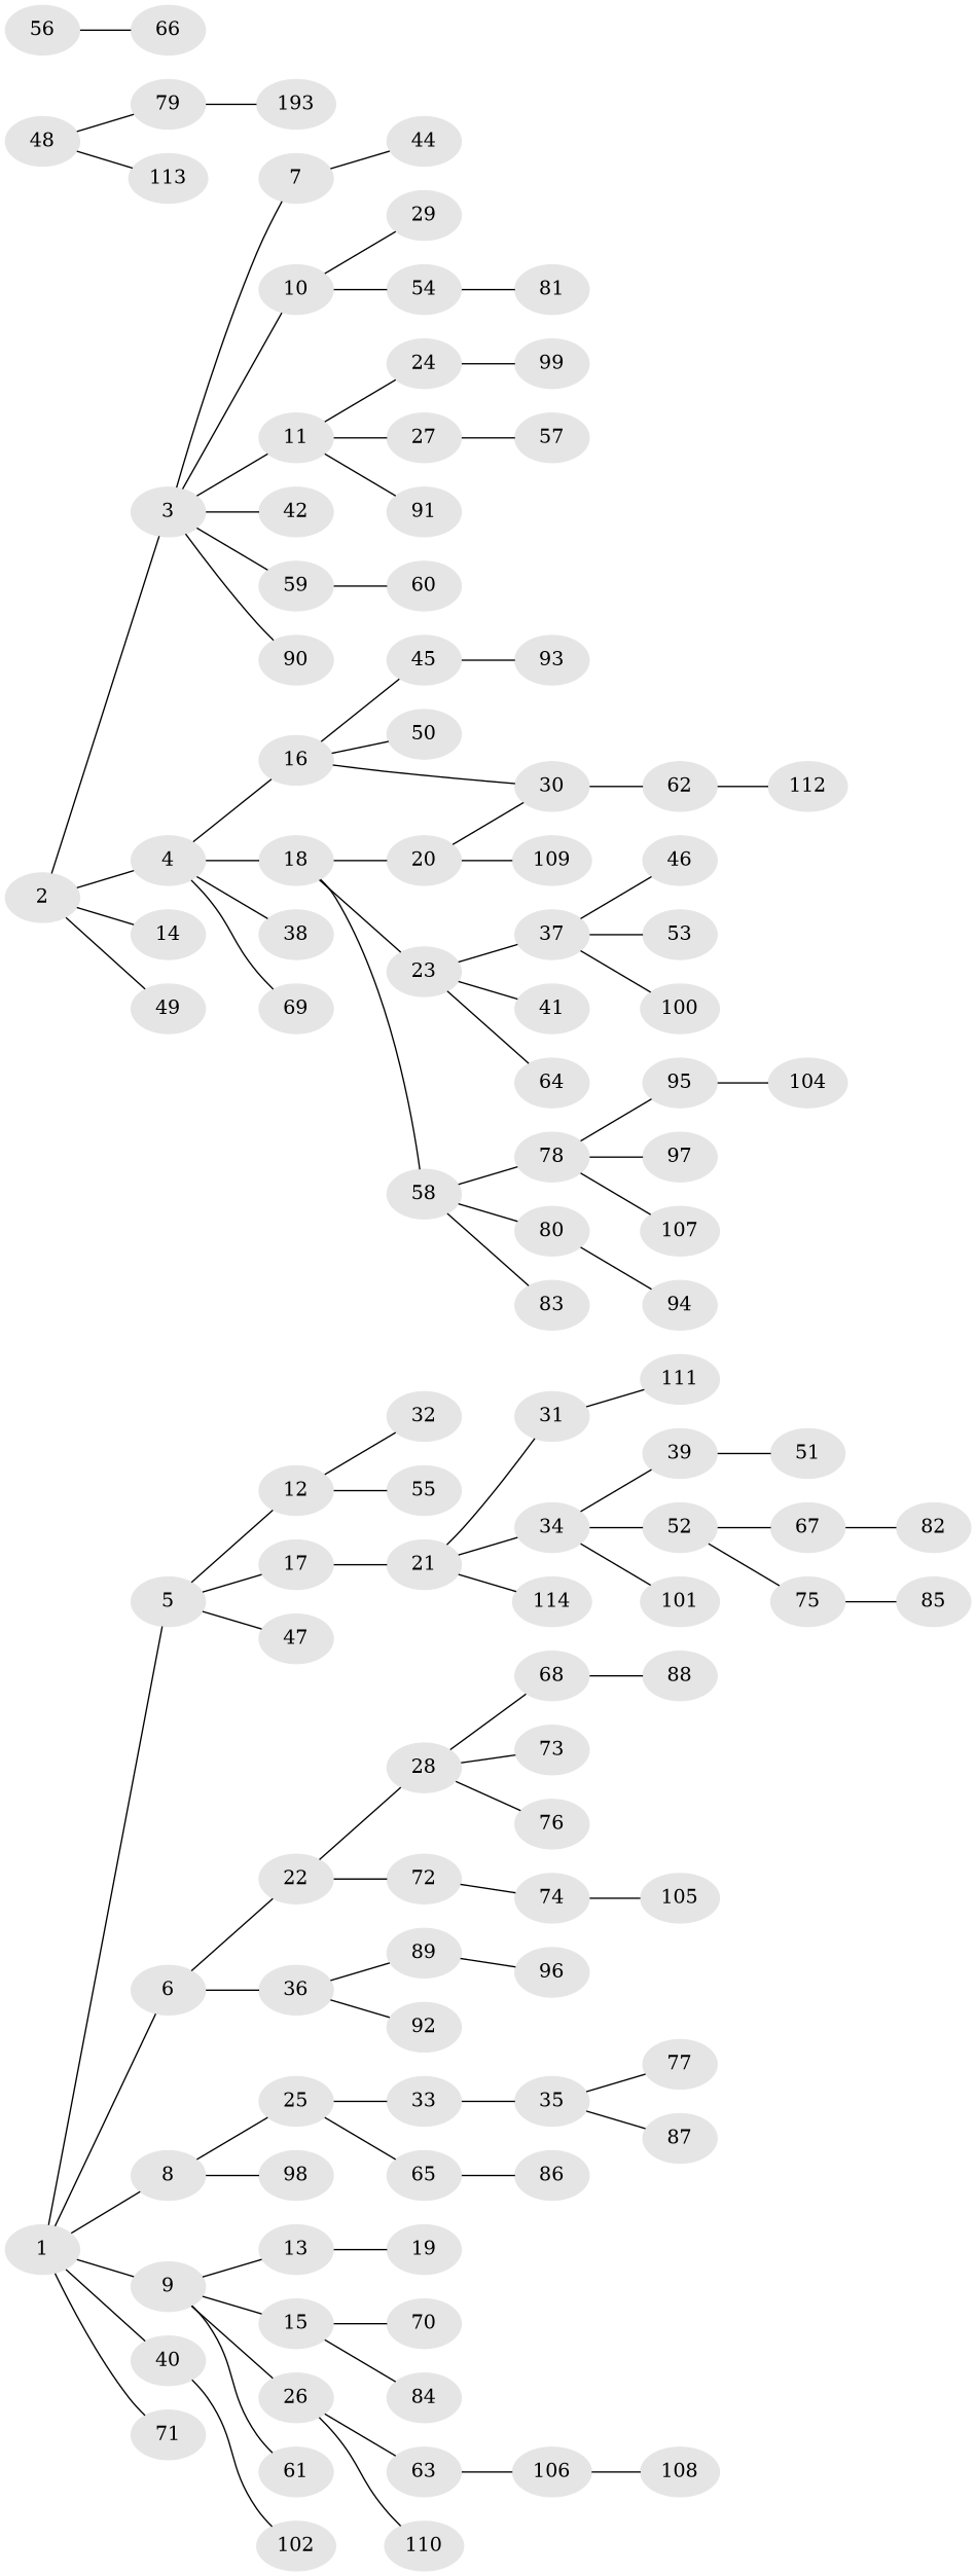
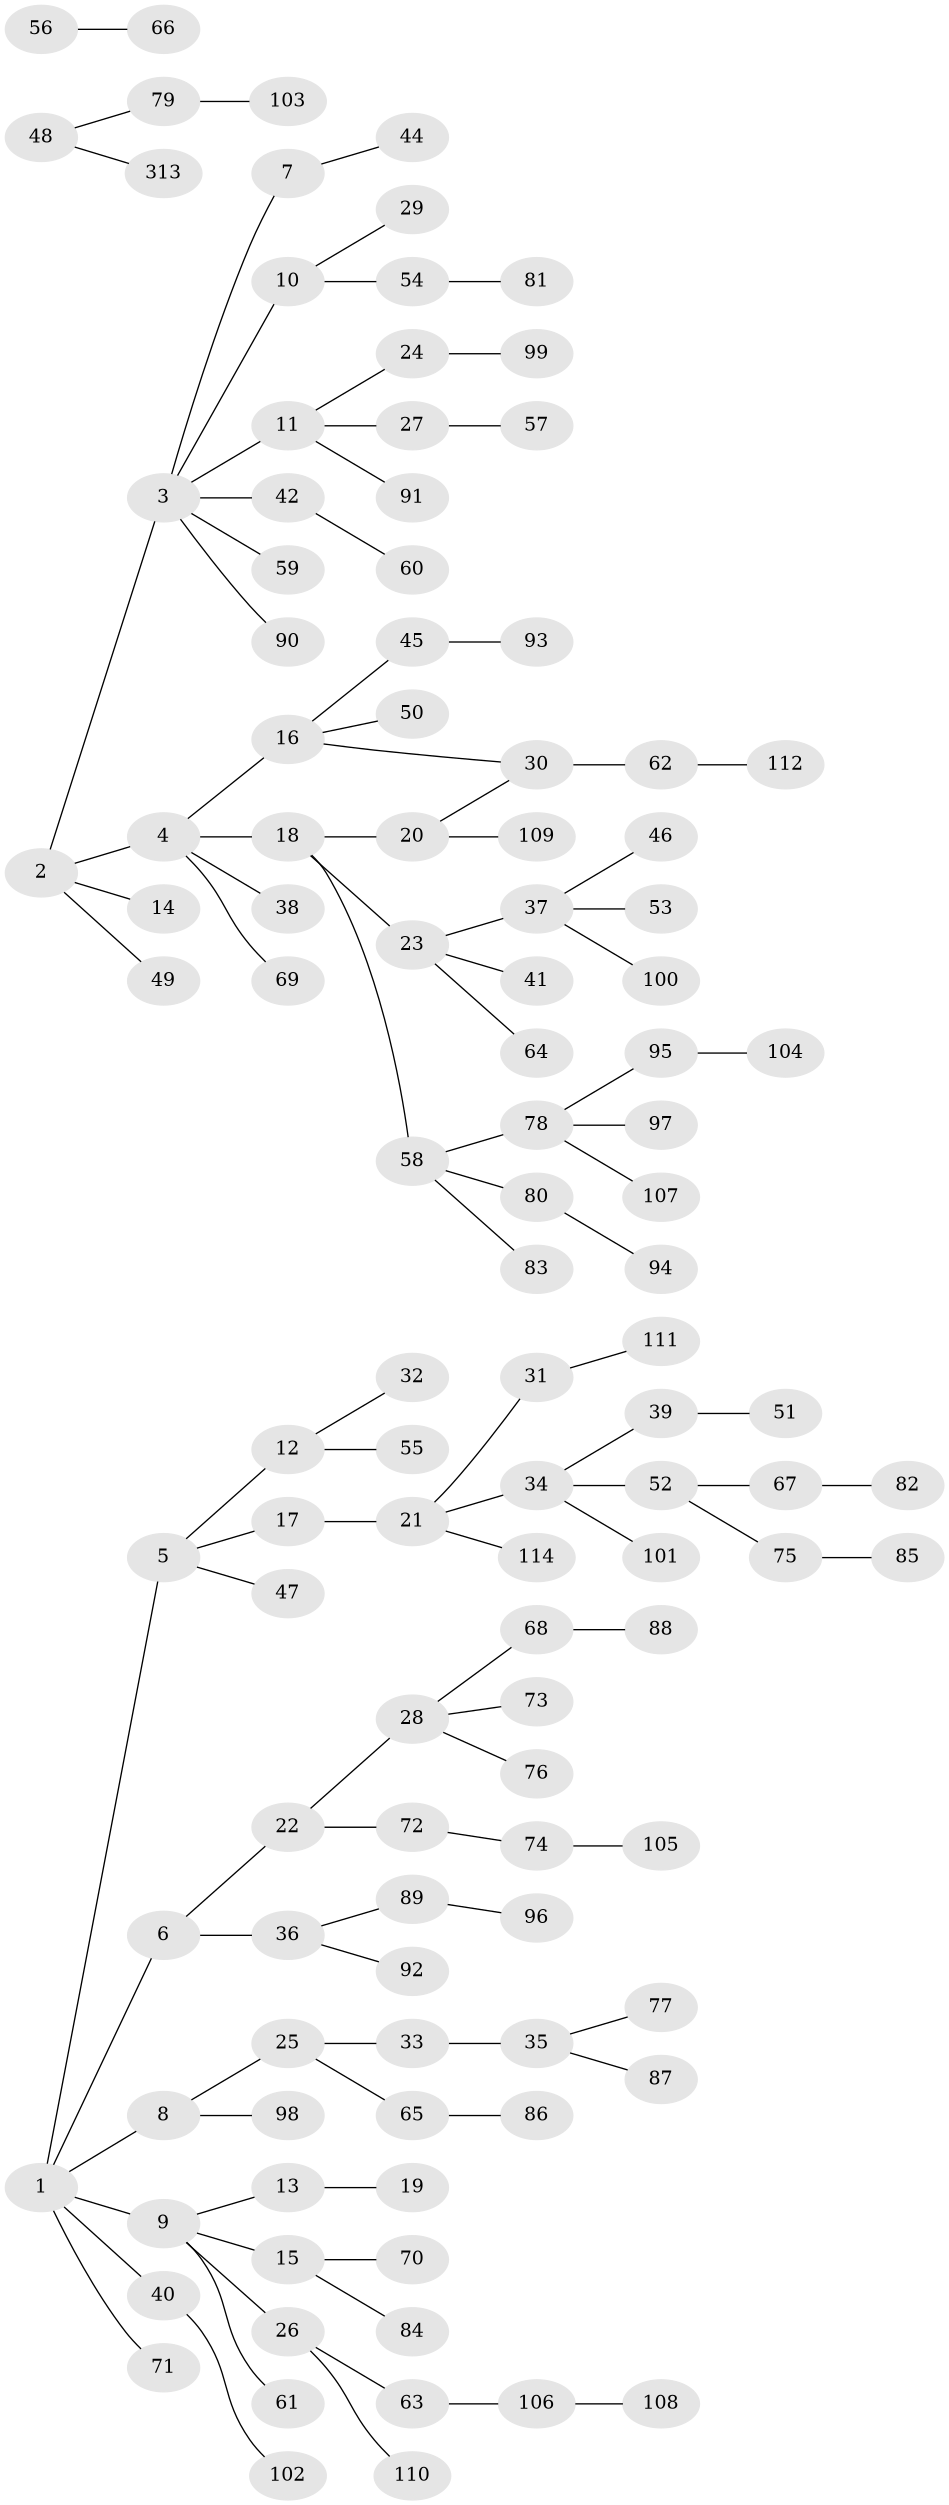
  graph {
    rankdir=LR
    node [color=gray90 style=filled]
    1
    5
    6
    8
    9
    40
    71
    2
    3
    4
    14
    49
    12
    17
    47
    22
    36
    25
    98
    13
    15
    26
    61
    102
    7
    10
    11
    42
    59
    90
    16
    18
    38
    69
    44
    29
    54
    24
    27
    91
    60
    45
    50
    30
    20
    23
    58
    32
    55
    21
    28
    72
    89
    92
    48
    79
-   113
+   113 [label=313]
    33
    65
    19
    70
    84
    63
    110
    81
    99
    57
    93
    56
    66
    31
    34
    114
    109
    37
    41
    64
    78
    80
    83
    62
    111
    39
    52
    101
    68
    73
    76
    74
    46
    53
    100
    35
    86
    106
    88
    112
    77
    87
    51
    67
    75
    96
-   103 [label=193]
+   103
    82
    85
    95
    97
    107
    94
    108
    105
    104
    1 -- 5
    1 -- 6
    1 -- 8
    1 -- 9
    1 -- 40
    1 -- 71
    5 -- 12
    5 -- 17
    5 -- 47
    6 -- 22
    6 -- 36
    8 -- 25
    8 -- 98
    9 -- 13
    9 -- 15
    9 -- 26
    9 -- 61
    40 -- 102
    2 -- 3
    2 -- 4
    2 -- 14
    2 -- 49
    3 -- 7
    3 -- 10
    3 -- 11
    3 -- 42
    3 -- 59
    3 -- 90
    4 -- 16
    4 -- 18
    4 -- 38
    4 -- 69
    12 -- 32
    12 -- 55
    17 -- 21
    22 -- 28
    22 -- 72
    36 -- 89
    36 -- 92
    25 -- 33
    25 -- 65
    13 -- 19
    15 -- 70
    15 -- 84
    26 -- 63
    26 -- 110
    7 -- 44
    10 -- 29
    10 -- 54
    11 -- 24
    11 -- 27
    11 -- 91
-   59 -- 60
+   42 -- 60
    16 -- 45
    16 -- 50
    16 -- 30
    18 -- 20
    18 -- 23
    18 -- 58
    54 -- 81
    24 -- 99
    27 -- 57
    45 -- 93
    30 -- 62
    20 -- 30
    20 -- 109
    23 -- 37
    23 -- 41
    23 -- 64
    58 -- 78
    58 -- 80
    58 -- 83
    21 -- 31
    21 -- 34
    21 -- 114
    28 -- 68
    28 -- 73
    28 -- 76
    72 -- 74
    89 -- 96
    48 -- 79
    48 -- 113
    79 -- 103
    33 -- 35
    65 -- 86
    63 -- 106
    56 -- 66
    31 -- 111
    34 -- 39
    34 -- 52
    34 -- 101
    37 -- 46
    37 -- 53
    37 -- 100
    78 -- 95
    78 -- 97
    78 -- 107
    80 -- 94
    62 -- 112
    39 -- 51
    52 -- 67
    52 -- 75
    68 -- 88
    74 -- 105
    35 -- 77
    35 -- 87
    106 -- 108
    67 -- 82
    75 -- 85
    95 -- 104
  }
